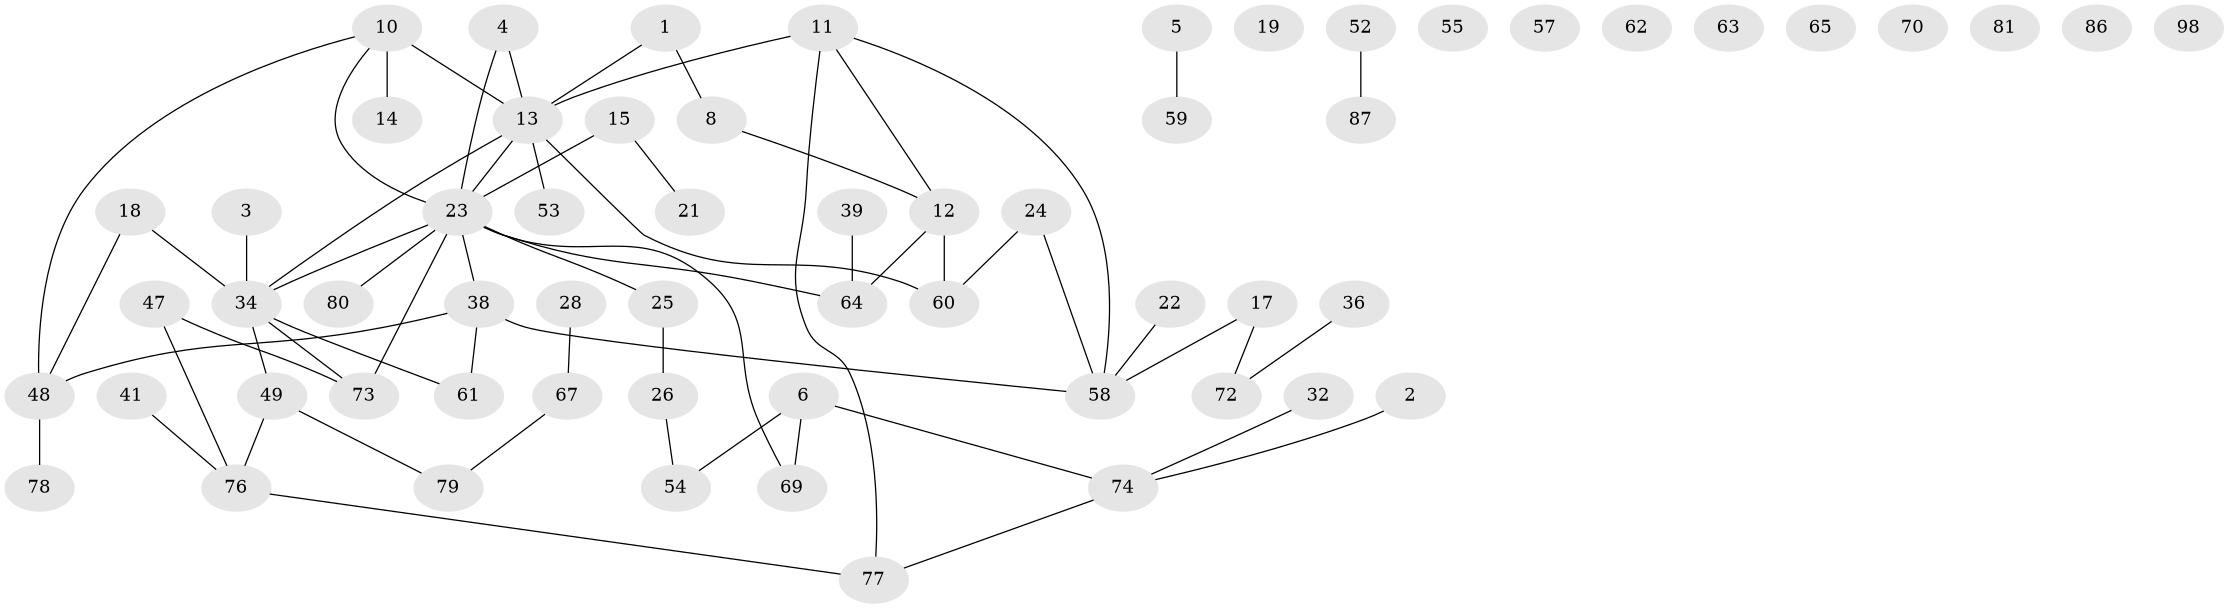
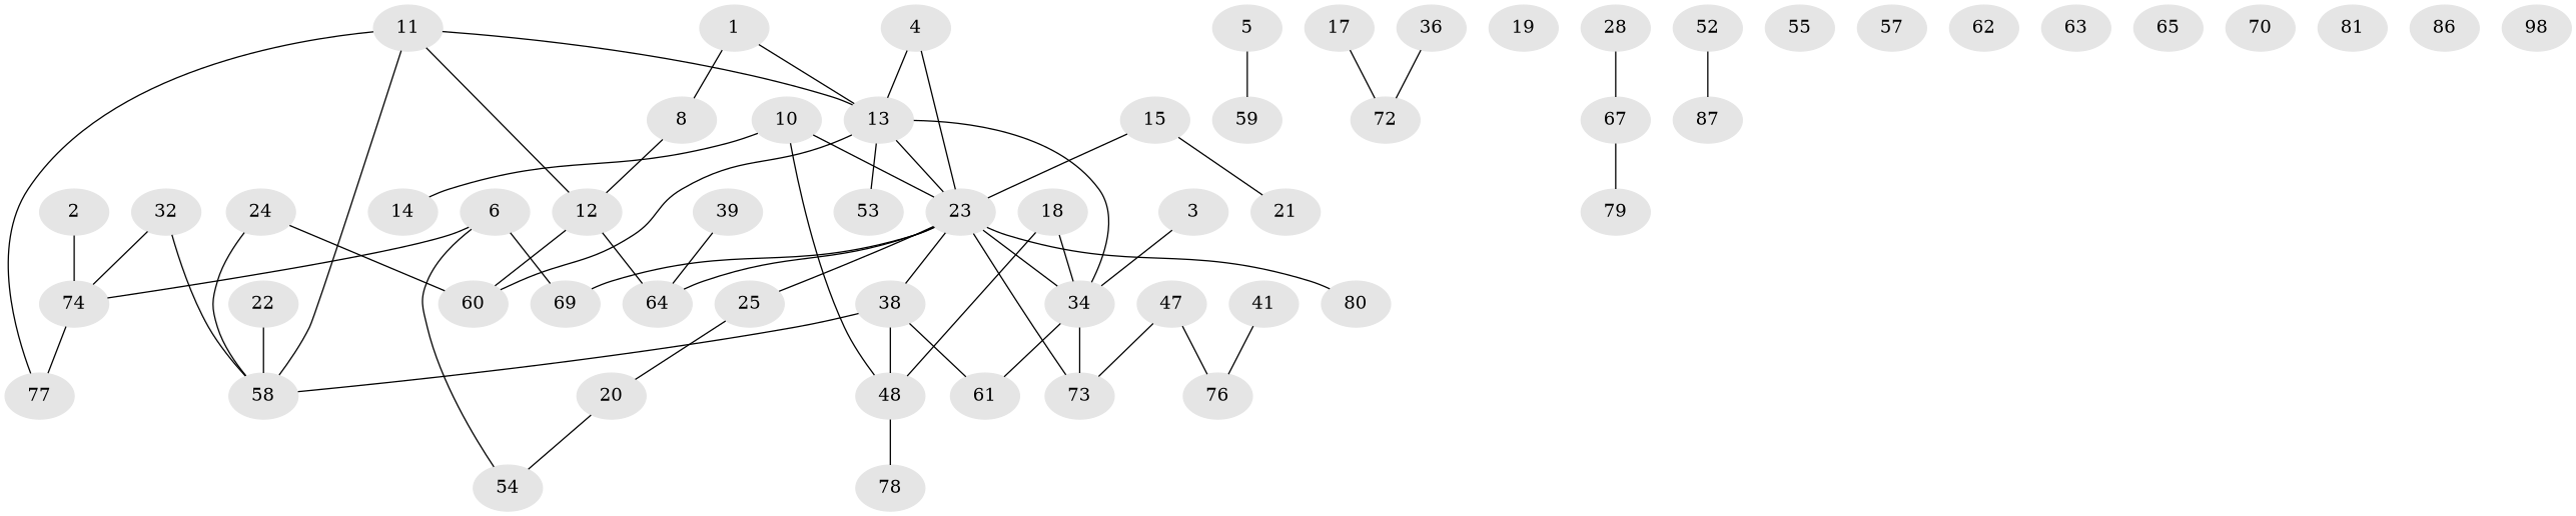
  graph {
    node [color=gray90 style=filled]
    1 [super="+71"]
    8 [super="+20"]
    13 [super="+35+29"]
    12 [super="+27+16"]
    34 [super="+42+50"]
    23 [super="+96"]
    60
    53
    2
    74
    77
    3 [super="+30"]
    73
-   49 [super="+84"]
    61 [super="+75"]
    4
    69 [super="+101"]
    64
    25 [super="+31"]
    38 [super="+43"]
    80
    5 [super="+56"]
    59
    6 [super="+95+7+9"]
    54
    10 [super="+93+40"]
    14 [super="+66"]
    48 [super="+89"]
    78
    11 [super="+45"]
    58 [super="+68"]
    15 [super="+94+33"]
    21
    17 [super="+51"]
    72
    18
    19
    22
-   26
+   26 [label=20]
    24 [super="+44"]
    28 [super="+46"]
    67
    79
    32
    76
    36
    87 [super="+100"]
    52
    39
    41 [super="+82"]
    47
    55
    57
    62
    63
    65
    70
    81 [super="+88"]
    86
    98
    1 -- 8
    1 -- 13
    8 -- 12
    13 -- 34
    13 -- 23
    13 -- 60
    13 -- 53
    12 -- 60
    12 -- 64
    34 -- 73
-   34 -- 49
    34 -- 61
    23 -- 34
    23 -- 73
    23 -- 69
    23 -- 64
    23 -- 25
    23 -- 38
    23 -- 80
    2 -- 74
    74 -- 77
    3 -- 34
-   49 -- 79
-   49 -- 76
    4 -- 13
    4 -- 23
    25 -- 26
    38 -- 61
    38 -- 48
    38 -- 58
    5 -- 59
    6 -- 74
    6 -- 69
    6 -- 54
-   10 -- 13 [weight=2]
    10 -- 23
    10 -- 14
    10 -- 48
    48 -- 78
    11 -- 13
    11 -- 12
    11 -- 77
    11 -- 58
    15 -- 23
    15 -- 21
-   17 -- 58
+   32 -- 58
    17 -- 72
    18 -- 34
    18 -- 48
    22 -- 58
    26 -- 54
    24 -- 60
    24 -- 58
    28 -- 67
    67 -- 79
    32 -- 74
-   76 -- 77
    36 -- 72
    52 -- 87
    39 -- 64
    41 -- 76
    47 -- 73
    47 -- 76
  }
